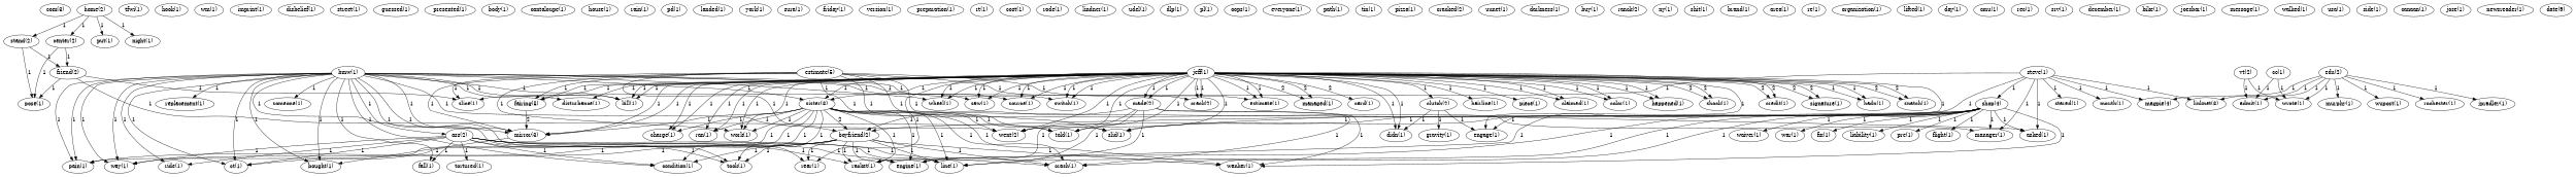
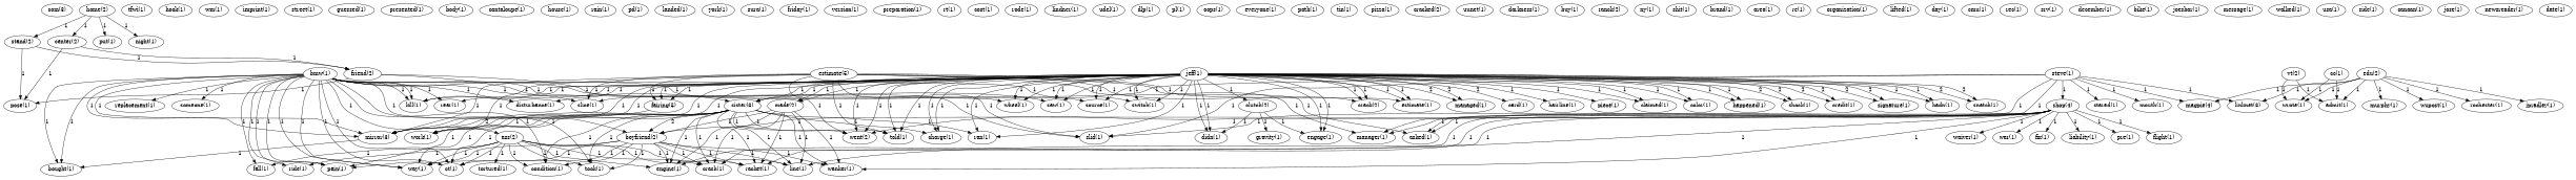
  digraph {
    n1 [label="com(3)"]
    n2 [label="home(2)"]
    n3 [label="stand(2)"]
    n4 [label="put(1)"]
    n5 [label="center(2)"]
    n6 [label="night(1)"]
    n7 [label="friend(2)"]
    n8 [label="pose(1)"]
    n9 [label="slice(1)"]
    n10 [label="slid(1)"]
    n11 [label="tfwi(1)"]
    n12 [label="hook(1)"]
    n13 [label="wm(1)"]
    n14 [label="imprint(1)"]
-   n15 [label="disbelief(1)"]
    n16 [label="street(1)"]
    n17 [label="guessed(1)"]
    n18 [label="bmw(1)"]
    n19 [label="someone(1)"]
    n20 [label="ass(2)"]
    n21 [label="ride(1)"]
    n22 [label="disturbance(1)"]
    n23 [label="rear(1)"]
    n24 [label="replacement(1)"]
    n25 [label="fall(1)"]
    n26 [label="wheel(1)"]
    n27 [label="saw(1)"]
    n28 [label="sister(3)"]
    n29 [label="source(1)"]
    n30 [label="boyfriend(2)"]
    n31 [label="switch(1)"]
    n32 [label="took(1)"]
    n33 [label="condition(1)"]
    n34 [label="mirror(3)"]
    n35 [label="bought(1)"]
    n36 [label="way(1)"]
    n37 [label="kill(1)"]
    n38 [label="ct(1)"]
    n39 [label="pain(1)"]
    n40 [label="tortured(1)"]
    n41 [label="racket(1)"]
    n42 [label="engine(1)"]
    n43 [label="line(1)"]
    n44 [label="crash(1)"]
    n45 [label="charge(1)"]
    n46 [label="ran(1)"]
    n47 [label="work(1)"]
    n48 [label="went(2)"]
    n49 [label="told(1)"]
    n50 [label="wanker(1)"]
    n51 [label="crack(2)"]
    n52 [label="steve(1)"]
    n53 [label="stared(1)"]
    n54 [label="shop(4)"]
    n55 [label="mouth(1)"]
    n56 [label="manager(1)"]
    n57 [label="magpie(4)"]
    n58 [label="asked(1)"]
    n59 [label="linknet(3)"]
    n60 [label="waiver(1)"]
    n61 [label="war(1)"]
    n62 [label="fix(1)"]
    n63 [label="liability(1)"]
    n64 [label="pre(1)"]
    n65 [label="flight(1)"]
    n66 [label="presented(1)"]
    n67 [label="body(1)"]
    n68 [label="cantaloupe(1)"]
    n69 [label="jeff(1)"]
    n70 [label="card(1)"]
    n71 [label="clutch(2)"]
    n72 [label="hairline(1)"]
    n73 [label="piece(1)"]
    n74 [label="claimed(1)"]
    n75 [label="made(2)"]
    n76 [label="color(1)"]
    n77 [label="happened(1)"]
    n78 [label="shock(1)"]
    n79 [label="didn(1)"]
    n80 [label="credit(1)"]
    n81 [label="signature(1)"]
    n82 [label="hadn(1)"]
    n83 [label="fairing(5)"]
    n84 [label="estimate(1)"]
    n85 [label="engage(1)"]
    n86 [label="snatch(1)"]
    n87 [label="managed(1)"]
    n88 [label="gravity(1)"]
    n89 [label="house(1)"]
    n90 [label="rain(1)"]
    n91 [label="vt(2)"]
    n92 [label="wrote(1)"]
    n93 [label="admit(1)"]
    n94 [label="cc(1)"]
    n95 [label="pd(1)"]
    n96 [label="landed(1)"]
    n97 [label="york(1)"]
    n98 [label="sura(1)"]
    n99 [label="friday(1)"]
    n100 [label="version(1)"]
    n101 [label="preparation(1)"]
    n102 [label="rt(1)"]
    n103 [label="cost(1)"]
    n104 [label="rode(1)"]
    n105 [label="lindner(1)"]
    n106 [label="udel(1)"]
    n107 [label="dlp(1)"]
    n108 [label="pl(1)"]
    n109 [label="oops(1)"]
    n110 [label="everyone(1)"]
    n111 [label="path(1)"]
    n112 [label="tin(1)"]
    n113 [label="pizza(1)"]
    n114 [label="cracked(2)"]
    n115 [label="uunet(1)"]
    n116 [label="darkness(1)"]
    n117 [label="buy(1)"]
    n118 [label="ranck(2)"]
    n119 [label="ny(1)"]
    n120 [label="estimate(5)"]
    n121 [label="edu(2)"]
    n122 [label="murphy(1)"]
    n123 [label="wupost(1)"]
    n124 [label="rochester(1)"]
    n125 [label="jpradley(1)"]
    n126 [label="shit(1)"]
    n127 [label="brand(1)"]
    n128 [label="area(1)"]
    n129 [label="re(1)"]
    n130 [label="organization(1)"]
    n131 [label="lifted(1)"]
    n132 [label="day(1)"]
    n133 [label="cmu(1)"]
    n134 [label="rec(1)"]
    n135 [label="srv(1)"]
    n136 [label="december(1)"]
    n137 [label="bike(1)"]
    n138 [label="joesbar(1)"]
    n139 [label="message(1)"]
    n140 [label="walked(1)"]
    n141 [label="usa(1)"]
    n142 [label="side(1)"]
    n143 [label="canaan(1)"]
    n144 [label="jose(1)"]
    n145 [label="newsreader(1)"]
-   n146 [label="date(9)"]
+   n146 [label="date(1)"]
    n2 -> n3 [label=1]
    n2 -> n4 [label=1]
    n2 -> n5 [label=1]
    n2 -> n6 [label=1]
    n3 -> n7 [label=1]
    n3 -> n8 [label=1]
    n5 -> n7 [label=1]
    n5 -> n8 [label=1]
    n7 -> n8 [label=1]
    n7 -> n9 [label=1]
    n7 -> n10 [label=1]
    n18 -> n19 [label=1]
    n18 -> n20 [label=1]
    n18 -> n21 [label=1]
    n18 -> n22 [label=1]
    n18 -> n23 [label=1]
    n18 -> n24 [label=1]
    n18 -> n25 [label=1]
    n18 -> n26 [label=1]
    n18 -> n27 [label=1]
    n18 -> n28 [label=1]
    n18 -> n29 [label=1]
    n18 -> n30 [label=1]
    n18 -> n31 [label=1]
    n18 -> n32 [label=1]
    n18 -> n33 [label=1]
    n18 -> n34 [label=1]
    n18 -> n34 [label=1]
    n18 -> n35 [label=1]
    n18 -> n35 [label=1]
    n18 -> n36 [label=1]
    n18 -> n36 [label=1]
    n18 -> n37 [label=1]
    n18 -> n37 [label=1]
    n18 -> n38 [label=1]
    n18 -> n38 [label=1]
    n18 -> n39 [label=1]
    n18 -> n39 [label=1]
    n20 -> n21 [label=1]
    n20 -> n25 [label=1]
    n20 -> n32 [label=1]
    n20 -> n33 [label=1]
    n20 -> n36 [label=1]
    n20 -> n38 [label=1]
    n20 -> n40 [label=1]
    n20 -> n41 [label=1]
    n20 -> n42 [label=1]
    n20 -> n43 [label=1]
    n20 -> n44 [label=1]
    n28 -> n30 [label=2]
    n28 -> n32 [label=1]
    n28 -> n33 [label=1]
-   n28 -> n34 [label=1]
+   n28 -> n36 [label=1]
    n28 -> n38 [label=1]
    n28 -> n39 [label=1]
    n28 -> n41 [label=1]
    n28 -> n42 [label=1]
    n28 -> n43 [label=1]
    n28 -> n44 [label=1]
    n28 -> n45 [label=1]
    n28 -> n46 [label=1]
    n28 -> n47 [label=1]
    n28 -> n48 [label=1]
    n28 -> n49 [label=1]
    n28 -> n50 [label=1]
    n30 -> n32 [label=1]
    n30 -> n33 [label=1]
    n30 -> n36 [label=1]
-   n30 -> n23 [label=1]
+   n30 -> n38 [label=1]
    n30 -> n39 [label=1]
    n30 -> n41 [label=1]
    n30 -> n42 [label=1]
    n30 -> n43 [label=1]
    n30 -> n44 [label=1]
    n30 -> n50 [label=1]
    n34 -> n35 [label=1]
    n52 -> n9 [label=1]
    n52 -> n10 [label=1]
    n52 -> n53 [label=1]
    n52 -> n54 [label=1]
    n52 -> n55 [label=1]
    n52 -> n56 [label=1]
    n52 -> n57 [label=1]
    n52 -> n58 [label=1]
    n52 -> n59 [label=1]
    n54 -> n10 [label=1]
    n54 -> n30 [label=1]
    n54 -> n41 [label=1]
    n54 -> n42 [label=1]
    n54 -> n43 [label=1]
    n54 -> n44 [label=1]
    n54 -> n48 [label=1]
    n54 -> n50 [label=1]
    n54 -> n56 [label=1]
    n54 -> n58 [label=1]
    n54 -> n60 [label=1]
    n54 -> n61 [label=1]
    n54 -> n62 [label=1]
    n54 -> n63 [label=1]
    n54 -> n64 [label=1]
    n54 -> n65 [label=1]
    n69 -> n22 [label=1]
    n69 -> n23 [label=1]
    n69 -> n26 [label=1]
    n69 -> n26 [label=1]
    n69 -> n27 [label=1]
    n69 -> n27 [label=1]
    n69 -> n28 [label=1]
    n69 -> n28 [label=1]
    n69 -> n29 [label=1]
    n69 -> n29 [label=1]
    n69 -> n31 [label=1]
    n69 -> n31 [label=1]
    n69 -> n34 [label=1]
    n69 -> n34 [label=1]
    n69 -> n37 [label=1]
    n69 -> n37 [label=1]
    n69 -> n45 [label=1]
    n69 -> n45 [label=1]
    n69 -> n46 [label=1]
    n69 -> n46 [label=1]
    n69 -> n47 [label=1]
    n69 -> n47 [label=1]
    n69 -> n48 [label=1]
    n69 -> n48 [label=1]
    n69 -> n49 [label=1]
    n69 -> n49 [label=1]
    n69 -> n51 [label=1]
    n69 -> n51 [label=1]
    n69 -> n70 [label=2]
    n69 -> n71 [label=1]
    n69 -> n72 [label=1]
    n69 -> n73 [label=1]
    n69 -> n74 [label=1]
    n69 -> n74 [label=1]
    n69 -> n75 [label=1]
    n69 -> n75 [label=1]
    n69 -> n76 [label=1]
    n69 -> n76 [label=1]
    n69 -> n77 [label=1]
    n69 -> n77 [label=1]
    n69 -> n78 [label=2]
    n69 -> n78 [label=2]
    n69 -> n79 [label=1]
    n69 -> n79 [label=1]
    n69 -> n80 [label=2]
    n69 -> n80 [label=2]
    n69 -> n81 [label=2]
    n69 -> n81 [label=2]
    n69 -> n82 [label=1]
    n69 -> n82 [label=1]
    n69 -> n83 [label=1]
    n69 -> n83 [label=1]
    n69 -> n84 [label=1]
    n69 -> n84 [label=1]
    n69 -> n85 [label=1]
    n69 -> n85 [label=1]
    n69 -> n86 [label=2]
    n69 -> n86 [label=2]
    n69 -> n87 [label=2]
    n69 -> n87 [label=2]
    n71 -> n79 [label=1]
    n71 -> n85 [label=1]
    n71 -> n88 [label=1]
    n75 -> n30 [label=1]
    n75 -> n41 [label=1]
    n75 -> n42 [label=1]
    n75 -> n43 [label=1]
    n75 -> n44 [label=1]
    n75 -> n50 [label=1]
    n83 -> n34 [label=2]
    n91 -> n92 [label=1]
    n91 -> n93 [label=1]
    n94 -> n92 [label=1]
    n94 -> n93 [label=1]
    n120 -> n9 [label=1]
    n120 -> n10 [label=1]
    n120 -> n34 [label=1]
    n120 -> n47 [label=1]
    n120 -> n48 [label=1]
    n120 -> n49 [label=1]
    n120 -> n51 [label=1]
    n120 -> n56 [label=1]
    n120 -> n58 [label=1]
    n120 -> n83 [label=1]
    n120 -> n84 [label=1]
    n121 -> n57 [label=1]
    n121 -> n59 [label=1]
    n121 -> n92 [label=1]
    n121 -> n93 [label=1]
    n121 -> n122 [label=1]
    n121 -> n123 [label=1]
    n121 -> n124 [label=1]
    n121 -> n125 [label=1]
  }
